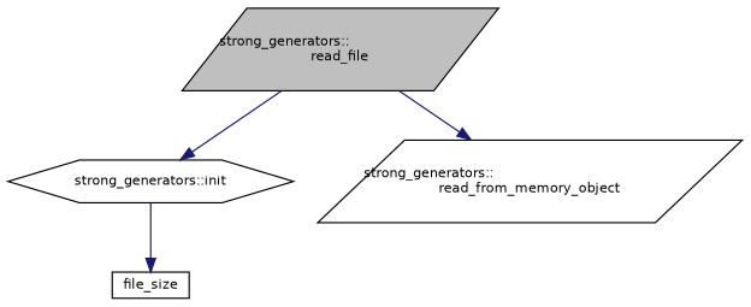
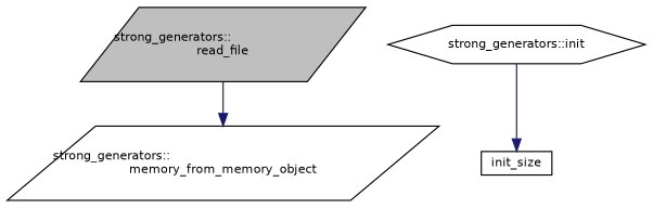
  digraph {
    rankdir=TB
    node [color=black fillcolor=white fontname=Helvetica fontsize=10 shape=parallelogram style=filled]
    edge [color=midnightblue fontname=Helvetica fontsize=10 labelfontname=Helvetica labelfontsize=10 style=solid]
    n1 [fillcolor=grey75 fontcolor=black height=0.2 label="strong_generators::\lread_file" width=0.4]
    n2 [height=0.2 label="strong_generators::init" shape=hexagon width=0.4]
-   n3 [height=0.2 label="strong_generators::\lread_from_memory_object" width=0.4]
-   n4 [height=0.2 label=file_size shape=box width=0.4]
-   n1 -> n2
+   n3 [height=0.2 label="strong_generators::\lmemory_from_memory_object" width=0.4]
+   n4 [height=0.2 label=init_size shape=box width=0.4]
    n1 -> n3
    n2 -> n4
  }
